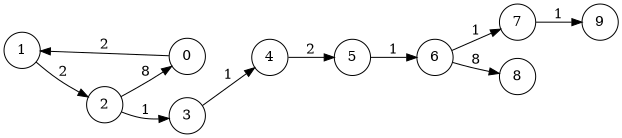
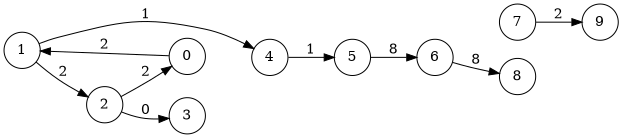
  digraph {
    rankdir=LR
    node [shape=circle]
    3
    4
    5
    6
    7
    9
    8
    2
    0
    1
-   3 -> 4 [label=1]
-   4 -> 5 [label=2]
-   5 -> 6 [label=1]
-   6 -> 7 [label=1]
+   1 -> 4 [label=1]
+   4 -> 5 [label=1]
+   5 -> 6 [label=8]
    6 -> 8 [label=8]
-   7 -> 9 [label=1]
-   2 -> 3 [label=1]
-   2 -> 0 [label=8]
+   7 -> 9 [label=2]
+   2 -> 3 [label=0]
+   2 -> 0 [label=2]
    0 -> 1 [label=2]
    1 -> 2 [label=2]
  }
